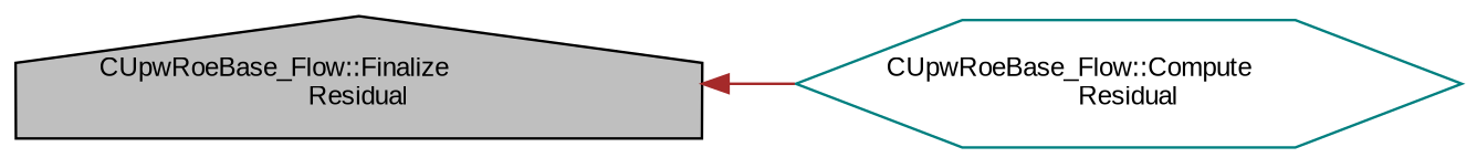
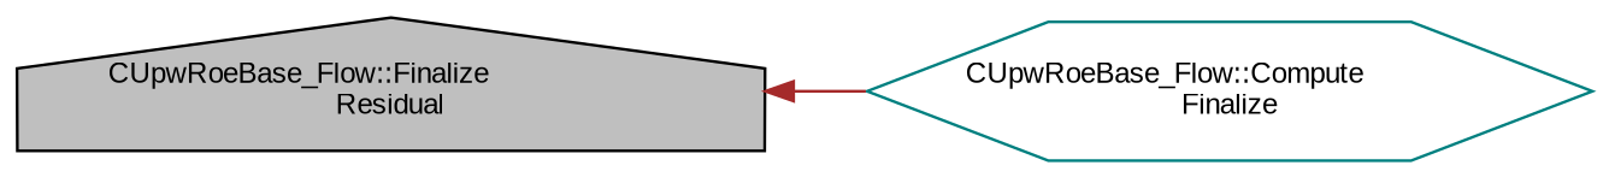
  digraph {
    rankdir=LR
    fontname="Liberation Sans"
    node [fontname="Liberation Sans" fontsize=10 style=filled]
    n1 [color=black fillcolor=grey75 fontcolor=black height=0.2 label="CUpwRoeBase_Flow::Finalize\lResidual" shape=house width=0.4]
-   n2 [color=teal fillcolor=white height=0.2 label="CUpwRoeBase_Flow::Compute\lResidual" shape=hexagon width=0.4]
+   n2 [color=teal fillcolor=white height=0.2 label="CUpwRoeBase_Flow::Compute\lFinalize" shape=hexagon width=0.4]
    n1 -> n2 [color=brown dir=back fontname="Liberation Sans" fontsize=10 labelfontname=Helvetica labelfontsize=10 style=solid]
  }
